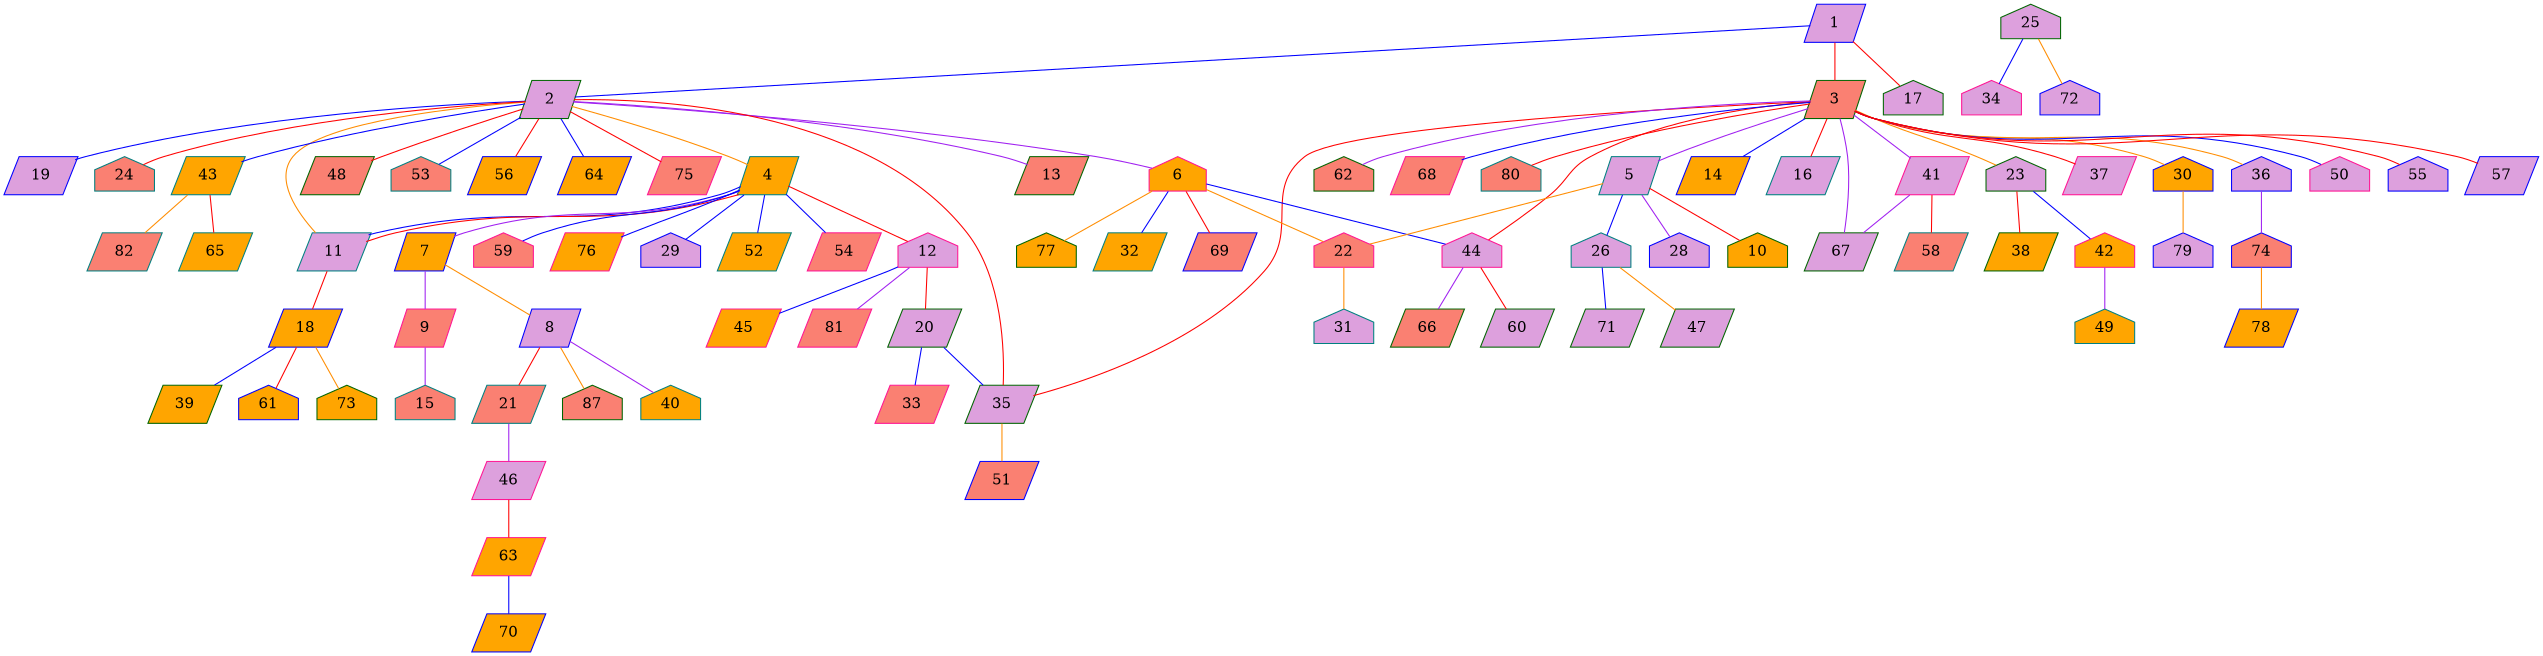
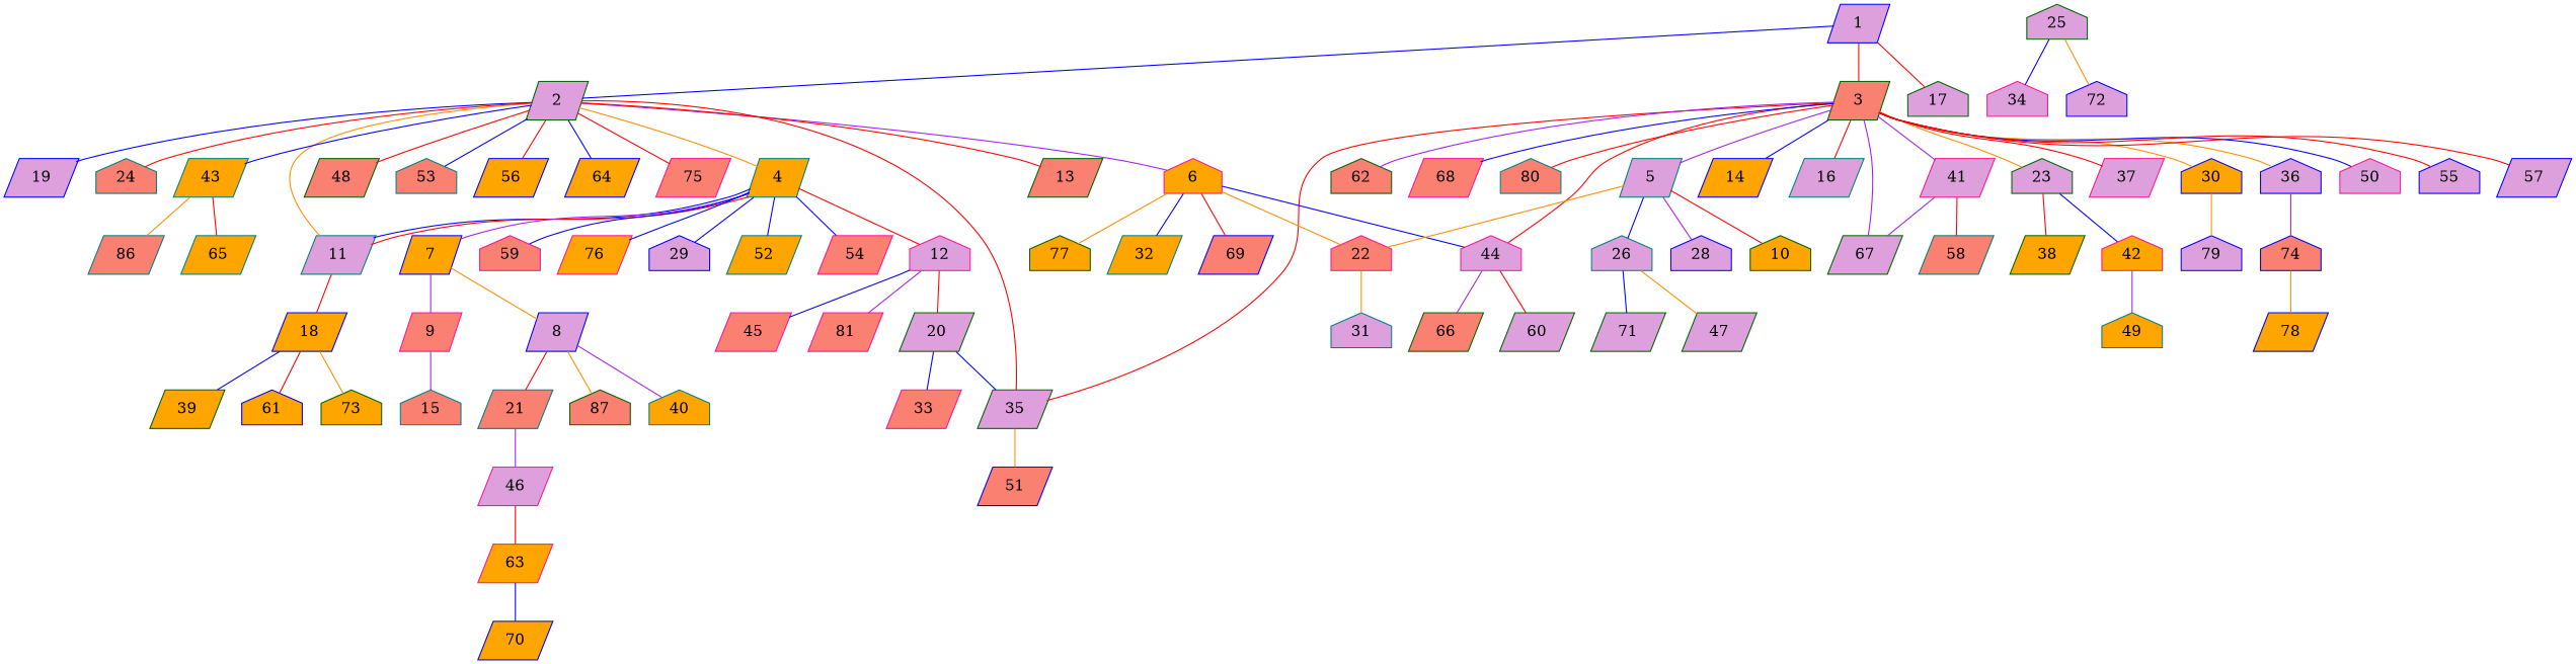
  graph {
    node [color=blue fillcolor=plum shape=parallelogram style=filled]
    edge [color=red]
    2 [color=darkgreen]
    1
    3 [color=darkgreen fillcolor=salmon]
    17 [color=darkgreen shape=house]
    4 [color=teal fillcolor=orange]
    6 [color=deeppink fillcolor=orange shape=house]
    11 [color=teal]
    13 [color=darkgreen fillcolor=salmon]
    19
    24 [color=teal fillcolor=salmon shape=house]
    35 [color=darkgreen]
    43 [color=teal fillcolor=orange]
    48 [color=darkgreen fillcolor=salmon]
    53 [color=teal fillcolor=salmon shape=house]
    56 [fillcolor=orange]
    64 [fillcolor=orange]
    75 [color=deeppink fillcolor=salmon]
    5 [color=teal]
    14 [fillcolor=orange]
    16 [color=teal]
    23 [color=darkgreen shape=house]
    30 [fillcolor=orange shape=house]
    36 [shape=house]
    37 [color=deeppink]
    41 [color=deeppink]
    44 [color=deeppink shape=house]
    50 [color=deeppink shape=house]
    55 [shape=house]
    57
    62 [color=darkgreen fillcolor=salmon shape=house]
    67 [color=darkgreen]
    68 [color=deeppink fillcolor=salmon]
    80 [color=teal fillcolor=salmon shape=house]
    7 [fillcolor=orange]
    12 [color=deeppink shape=house]
    29 [shape=house]
    52 [color=teal fillcolor=orange]
    54 [color=deeppink fillcolor=salmon]
    59 [color=deeppink fillcolor=salmon shape=house]
    76 [color=deeppink fillcolor=orange]
    22 [color=deeppink fillcolor=salmon shape=house]
    32 [color=teal fillcolor=orange]
    69 [fillcolor=salmon]
    77 [color=darkgreen fillcolor=orange shape=house]
    18 [fillcolor=orange]
    51 [fillcolor=salmon]
    65 [color=teal fillcolor=orange]
-   82 [color=teal fillcolor=salmon]
+   82 [color=teal fillcolor=salmon label=86]
    10 [color=darkgreen fillcolor=orange shape=house]
    26 [color=teal shape=house]
    28 [shape=house]
    38 [color=darkgreen fillcolor=orange]
    42 [color=deeppink fillcolor=orange shape=house]
    79 [shape=house]
    74 [fillcolor=salmon shape=house]
    58 [color=teal fillcolor=salmon]
    60 [color=darkgreen]
    66 [color=darkgreen fillcolor=salmon]
    8
    9 [color=deeppink fillcolor=salmon]
    20 [color=darkgreen]
-   45 [color=deeppink fillcolor=orange]
+   45 [color=deeppink fillcolor=salmon]
    81 [color=deeppink fillcolor=salmon]
    31 [color=teal shape=house]
    47 [color=darkgreen]
    71 [color=darkgreen]
    21 [color=teal fillcolor=salmon]
    n68 [color=darkgreen fillcolor=salmon label=87 shape=house]
    40 [color=teal fillcolor=orange shape=house]
    15 [color=teal fillcolor=salmon shape=house]
    46 [color=deeppink]
    25 [color=darkgreen shape=house]
    34 [color=deeppink shape=house]
    72 [shape=house]
    39 [color=darkgreen fillcolor=orange]
    61 [fillcolor=orange shape=house]
    73 [color=darkgreen fillcolor=orange shape=house]
    33 [color=deeppink fillcolor=salmon]
    63 [color=deeppink fillcolor=orange]
    49 [color=teal fillcolor=orange shape=house]
    78 [fillcolor=orange]
    70 [fillcolor=orange]
    2 -- 4 [color=darkorange]
    2 -- 6 [color=purple]
    2 -- 11 [color=darkorange]
-   2 -- 13 [color=purple]
+   2 -- 13
    2 -- 19 [color=blue]
    2 -- 24
    2 -- 35
    2 -- 43 [color=blue]
    2 -- 48
    2 -- 53 [color=blue]
    2 -- 56
    2 -- 64 [color=blue]
    2 -- 75
    1 -- 2 [color=blue]
    1 -- 3
    1 -- 17
    3 -- 35
    3 -- 5 [color=purple]
    3 -- 14 [color=blue]
    3 -- 16
    3 -- 23 [color=darkorange]
    3 -- 30 [color=darkorange]
    3 -- 36 [color=darkorange]
    3 -- 37
    3 -- 41 [color=purple]
    3 -- 44
    3 -- 50 [color=blue]
    3 -- 55
    3 -- 57
    3 -- 62 [color=purple]
    3 -- 67 [color=purple]
    3 -- 68 [color=blue]
    3 -- 80
    4 -- 11 [color=blue]
    4 -- 11
    4 -- 7 [color=purple]
    4 -- 12
    4 -- 29 [color=blue]
    4 -- 52 [color=blue]
    4 -- 54 [color=blue]
    4 -- 59 [color=blue]
    4 -- 76 [color=blue]
    6 -- 44 [color=blue]
    6 -- 22 [color=darkorange]
    6 -- 32 [color=blue]
    6 -- 69
    6 -- 77 [color=darkorange]
    11 -- 18
    35 -- 51 [color=darkorange]
    43 -- 65
    43 -- 82 [color=darkorange]
    5 -- 22 [color=darkorange]
    5 -- 10
    5 -- 26 [color=blue]
    5 -- 28 [color=purple]
    23 -- 38
    23 -- 42 [color=blue]
    30 -- 79 [color=darkorange]
    36 -- 74 [color=purple]
    41 -- 67 [color=purple]
    41 -- 58
    44 -- 60
    44 -- 66 [color=purple]
    7 -- 8 [color=darkorange]
    7 -- 9 [color=purple]
    12 -- 20
    12 -- 45 [color=blue]
    12 -- 81 [color=purple]
    22 -- 31 [color=darkorange]
    18 -- 39 [color=blue]
    18 -- 61
    18 -- 73 [color=darkorange]
    26 -- 47 [color=darkorange]
    26 -- 71 [color=blue]
    42 -- 49 [color=purple]
    74 -- 78 [color=darkorange]
    8 -- 21
    8 -- n68 [color=darkorange]
    8 -- 40 [color=purple]
    9 -- 15 [color=purple]
    20 -- 35 [color=blue]
    20 -- 33 [color=blue]
    21 -- 46 [color=purple]
    46 -- 63
    25 -- 34 [color=blue]
    25 -- 72 [color=darkorange]
    63 -- 70 [color=blue]
  }
